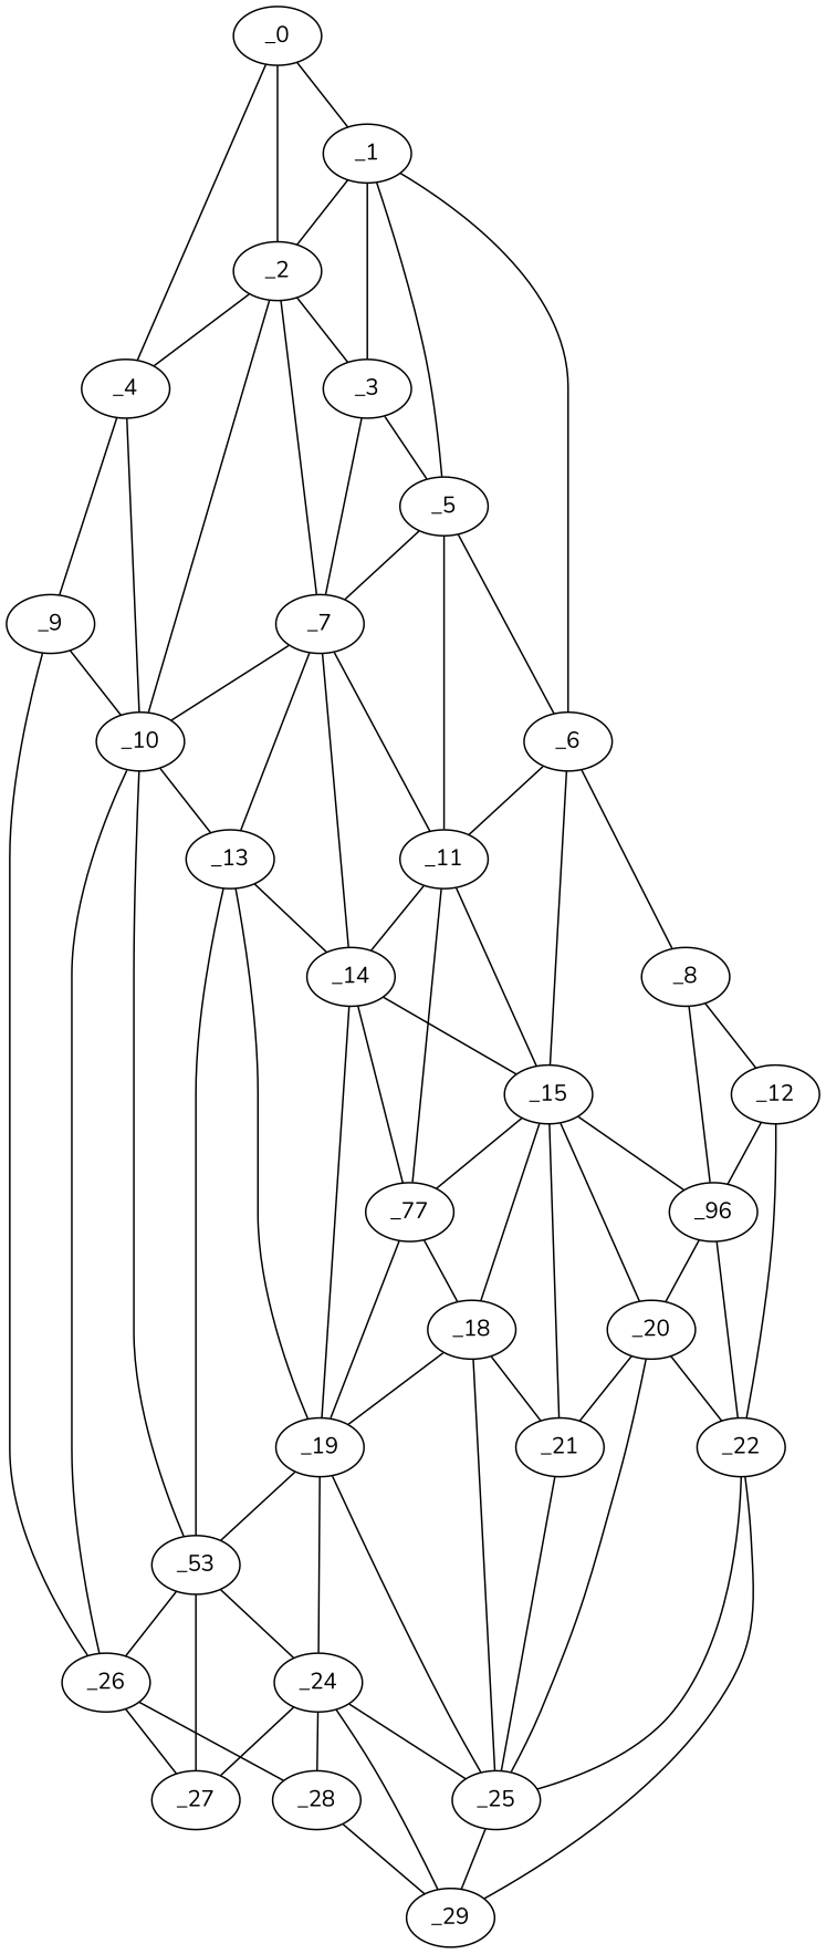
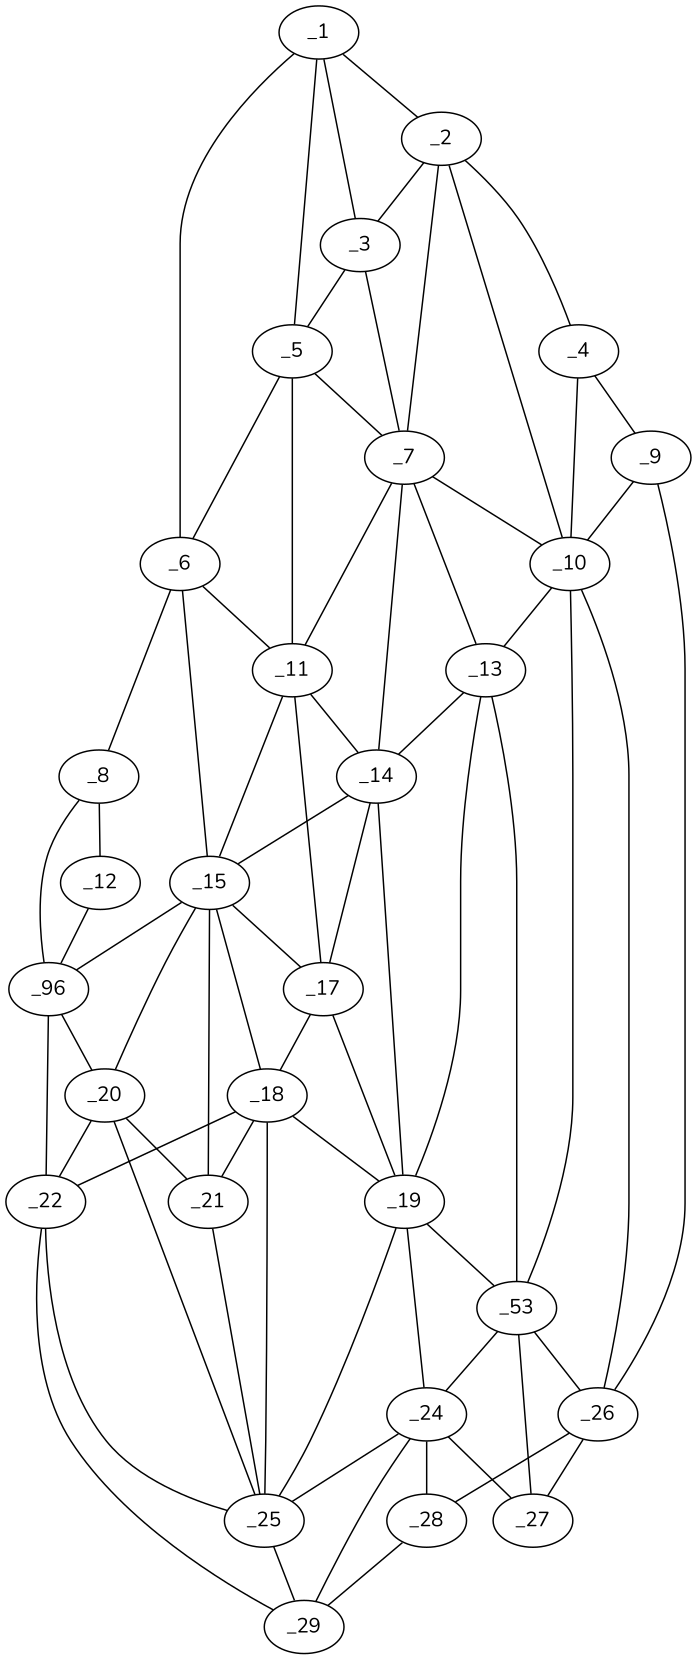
  graph {
    fontname=Nunito
    node [fontname=Nunito x=37 y=48]
    edge [fontname=Nunito valence=2]
-   _0 [x=28 y=15]
    _1 [x=33]
    _2 [y=30]
    _4 [x=47 y=7]
    _3 [y=46]
    _5 [x=49 y=51]
    _6 [x=51 y=86]
    _7 [x=52 y=50]
    _10 [x=61 y=16]
    _9 [x=58 y=6]
    _11 [x=65 y=73]
    _8 [x=56 y=96]
    _15 [x=73 y=83]
    _13 [x=71 y=42]
    _14 [x=71 y=51]
    _26 [x=104 y=18]
    n17 [label=_53 x=96 y=30]
-   _17 [x=75 y=67 label=_77]
+   _17 [x=75 y=67]
    _12 [x=65 y=106]
    n20 [label=_96 x=74 y=91]
    _18 [x=83 y=72]
    _20 [x=88 y=88]
    _21 [x=90 y=78]
    _19 [x=88]
    _27 [x=104 y=40]
    _28 [x=115 y=50]
    _24 [x=98 y=45]
    _22 [x=95 y=104]
    _25 [x=101 y=72]
    _29 [x=116 y=64]
-   _0 -- _1 [valence=1]
-   _0 -- _2 [valence=1]
-   _0 -- _4 [valence=1]
    _1 -- _2
    _1 -- _3
    _1 -- _5 [valence=1]
    _1 -- _6 [valence=1]
    _2 -- _4
    _2 -- _3
    _2 -- _7 [valence=1]
    _2 -- _10
    _4 -- _10
    _4 -- _9 [valence=1]
    _3 -- _5
    _3 -- _7
    _5 -- _6
    _5 -- _7
    _5 -- _11
    _6 -- _11
    _6 -- _8 [valence=1]
    _6 -- _15 [valence=1]
    _7 -- _10
    _7 -- _11
    _7 -- _13
    _7 -- _14
    _10 -- _13
    _10 -- _26
    _10 -- n17 [valence=1]
    _9 -- _10
    _9 -- _26 [valence=1]
    _11 -- _15
    _11 -- _14
    _11 -- _17
    _8 -- _12 [valence=1]
    _8 -- n20 [valence=1]
    _15 -- _17
    _15 -- n20 [valence=1]
    _15 -- _18
    _15 -- _20 [valence=1]
    _15 -- _21 [valence=1]
    _13 -- _14 [valence=1]
    _13 -- n17
    _13 -- _19
    _14 -- _15
    _14 -- _17
    _14 -- _19
    _26 -- _27 [valence=1]
    _26 -- _28 [valence=1]
    n17 -- _26
    n17 -- _27
    n17 -- _24
    _17 -- _18
    _17 -- _19 [valence=1]
    _12 -- n20
-   _12 -- _22 [valence=1]
+   _18 -- _22 [valence=1]
    n20 -- _20
    n20 -- _22 [valence=1]
    _18 -- _21
    _18 -- _19
    _18 -- _25 [valence=1]
    _20 -- _21
    _20 -- _22 [valence=1]
    _20 -- _25 [valence=1]
    _21 -- _25 [valence=1]
    _19 -- n17 [valence=1]
    _19 -- _24
    _19 -- _25 [valence=1]
    _28 -- _29 [valence=1]
    _24 -- _27 [valence=1]
    _24 -- _28
    _24 -- _25
    _24 -- _29 [valence=1]
    _22 -- _25
    _22 -- _29 [valence=1]
    _25 -- _29 [valence=1]
  }
